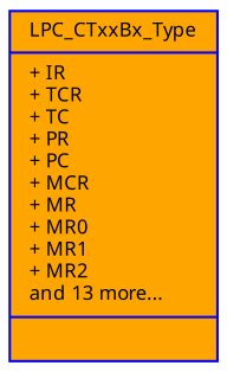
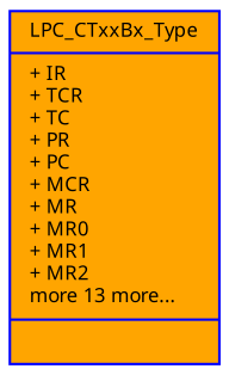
  digraph {
-   n1 [color=blue fillcolor=orange fontcolor=black fontname=Sans fontsize=8 height=0.2 label="{LPC_CTxxBx_Type\n|+ IR\l+ TCR\l+ TC\l+ PR\l+ PC\l+ MCR\l+ MR\l+ MR0\l+ MR1\l+ MR2\land 13 more...\l|}" shape=record style=filled width=0.4]
+   n1 [color=blue fillcolor=orange fontcolor=black fontname=Sans fontsize=8 height=0.2 label="{LPC_CTxxBx_Type\n|+ IR\l+ TCR\l+ TC\l+ PR\l+ PC\l+ MCR\l+ MR\l+ MR0\l+ MR1\l+ MR2\lmore 13 more...\l|}" shape=record style=filled width=0.4]
  }
